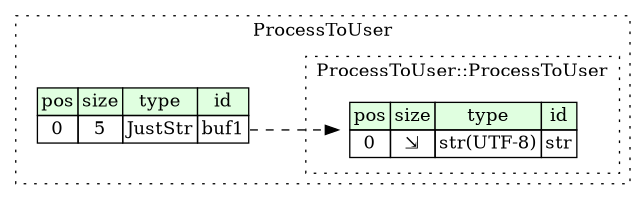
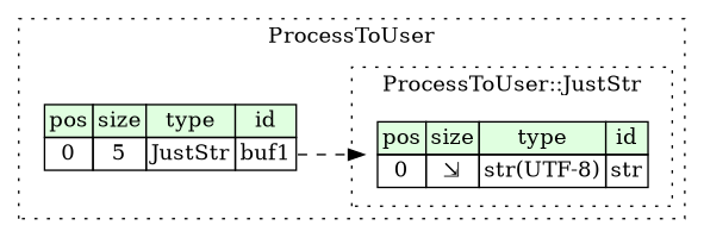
  digraph {
    rankdir=LR
    node [shape=plaintext]
    n1 [label=<<TABLE BORDER="0" CELLBORDER="1" CELLSPACING="0"> 				<TR><TD BGCOLOR="#E0FFE0">pos</TD><TD BGCOLOR="#E0FFE0">size</TD><TD BGCOLOR="#E0FFE0">type</TD><TD BGCOLOR="#E0FFE0">id</TD></TR> 				<TR><TD PORT="str_pos">0</TD><TD PORT="str_size">⇲</TD><TD>str(UTF-8)</TD><TD PORT="str_type">str</TD></TR> 			</TABLE>>]
    n2 [label=<<TABLE BORDER="0" CELLBORDER="1" CELLSPACING="0"> 			<TR><TD BGCOLOR="#E0FFE0">pos</TD><TD BGCOLOR="#E0FFE0">size</TD><TD BGCOLOR="#E0FFE0">type</TD><TD BGCOLOR="#E0FFE0">id</TD></TR> 			<TR><TD PORT="buf1_pos">0</TD><TD PORT="buf1_size">5</TD><TD>JustStr</TD><TD PORT="buf1_type">buf1</TD></TR> 		</TABLE>>]
    subgraph cluster_1 {
      label=ProcessToUser
      style=dotted
      n2
      subgraph cluster_2 {
-       label="ProcessToUser::ProcessToUser"
+       label="ProcessToUser::JustStr"
        style=dotted
        n1
      }
    }
    n2 -> n1 [style=dashed tailport=buf1_type]
  }
